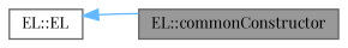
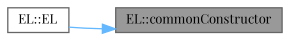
  digraph {
    rankdir=RL
    fontname="Playfair Display"
    node [fontname="Playfair Display" fontsize=10 shape=box style=filled]
    n1 [color=gray40 fillcolor=grey60 fontcolor=black height=0.2 label="EL::commonConstructor" width=0.4]
    n2 [color=grey40 fillcolor=white height=0.2 label="EL::EL" width=0.4]
-   n2 -> n1 [color=steelblue1 dir=back fontname="Playfair Display" fontsize=10 labelfontname=Helvetica labelfontsize=10 style=solid]
+   n1 -> n2 [color=steelblue1 dir=back fontname="Playfair Display" fontsize=10 labelfontname=Helvetica labelfontsize=10 style=solid]
  }
